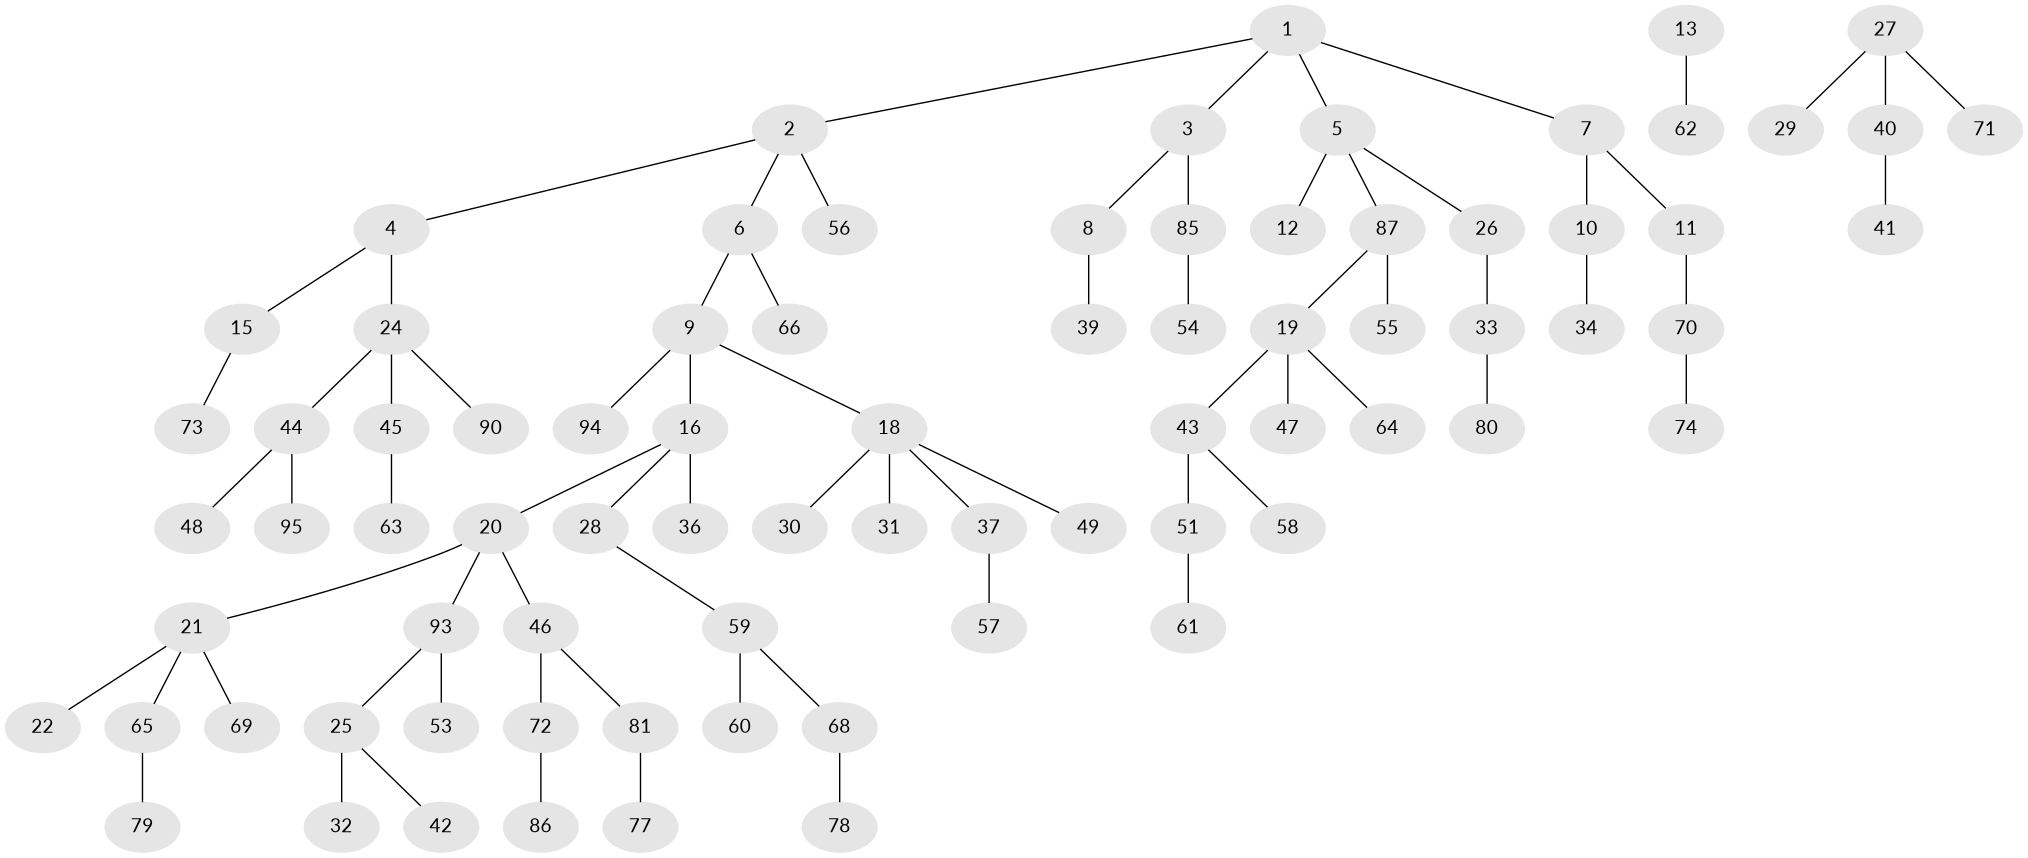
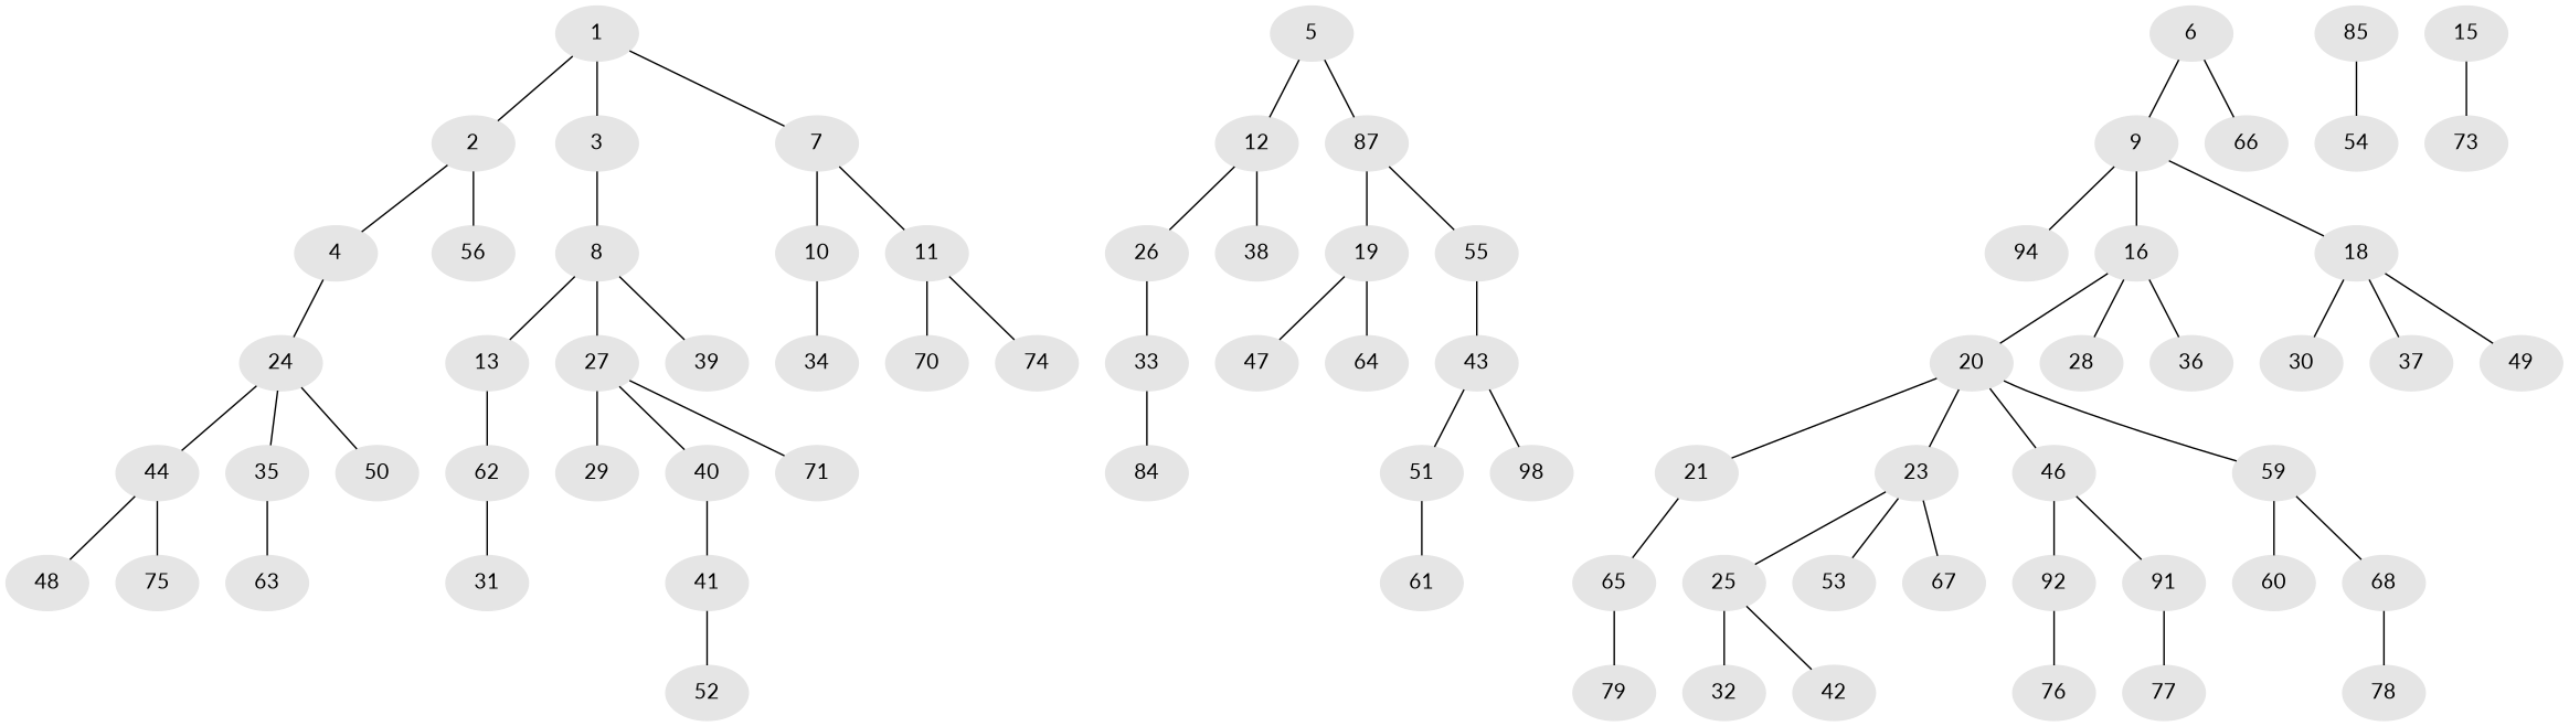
  graph {
    fontname=Lato
    node [color=gray90 fontname=Lato style=filled]
    edge [fontname=Lato]
    1
    2
    3
    5
    7
    4
    6
    56
    8
    n10 [label=85]
    12
    n12 [label=87]
    10
    11
    15
    24
    9
    66
    13
    27
    39
    54
    73
    44
-   45
-   50 [label=90]
+   45 [label=35]
+   50
    26
+   38
    19
    55
    n31 [label=94]
    16
    18
    34
    70
    62
    29
    40
    71
    20
    28
    36
    30
    31
    37
    49
    74
    33
    21
-   23 [label=93]
+   23
    46
    59
    43
    47
    64
-   57
    51
-   58
-   22
+   58 [label=98]
    65
-   69
    25
    53
-   72
-   81
+   67
+   72 [label=92]
+   81 [label=91]
    79
    32
    42
    48
-   75 [label=95]
+   75
    63
-   80
+   80 [label=84]
    41
    60
    68
+   52
    61
-   76 [label=86]
+   76
    77
    78
    1 -- 2
    1 -- 3
-   1 -- 5
    1 -- 7
    2 -- 4
-   2 -- 6
    2 -- 56
    3 -- 8
-   3 -- n10
    5 -- 12
    5 -- n12
    7 -- 10
    7 -- 11
-   4 -- 15
    4 -- 24
    6 -- 9
    6 -- 66
+   8 -- 13
+   8 -- 27
    8 -- 39
    n10 -- 54
-   5 -- 26
+   12 -- 26
+   12 -- 38
    n12 -- 19
    n12 -- 55
    10 -- 34
    11 -- 70
    15 -- 73
    24 -- 44
    24 -- 45
    24 -- 50
    9 -- n31
    9 -- 16
    9 -- 18
    13 -- 62
    27 -- 29
    27 -- 40
    27 -- 71
    44 -- 48
    44 -- 75
    45 -- 63
    26 -- 33
-   19 -- 43
+   55 -- 43
    19 -- 47
    19 -- 64
    16 -- 20
    16 -- 28
    16 -- 36
    18 -- 30
-   18 -- 31
+   62 -- 31
    18 -- 37
    18 -- 49
-   70 -- 74
+   11 -- 74
    40 -- 41
    20 -- 21
    20 -- 23
    20 -- 46
-   28 -- 59
-   37 -- 57
+   20 -- 59
    33 -- 80
-   21 -- 22
    21 -- 65
-   21 -- 69
    23 -- 25
    23 -- 53
+   23 -- 67
    46 -- 72
    46 -- 81
    59 -- 60
    59 -- 68
    43 -- 51
    43 -- 58
    51 -- 61
    65 -- 79
    25 -- 32
    25 -- 42
    72 -- 76
    81 -- 77
+   41 -- 52
    68 -- 78
  }
